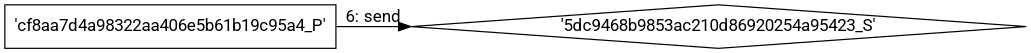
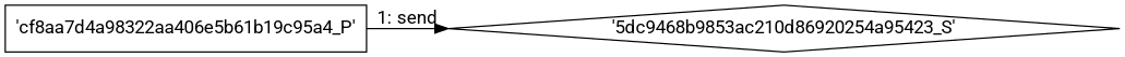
  digraph {
    engine=neato
    fixedsize=false
    fontsize=10
    nodesep=0.3
    rankdir=LR
    ranksep=0
    splines=true
    fontname=Roboto
    node [fontname=Roboto]
    "'5dc9468b9853ac210d86920254a95423_S'" [node_type=Socket shape=diamond]
    "'cf8aa7d4a98322aa406e5b61b19c95a4_P'" [node_type=Process shape=box]
-   "'cf8aa7d4a98322aa406e5b61b19c95a4_P'" -> "'5dc9468b9853ac210d86920254a95423_S'" [label="6: send" fontname=Roboto]
+   "'cf8aa7d4a98322aa406e5b61b19c95a4_P'" -> "'5dc9468b9853ac210d86920254a95423_S'" [label="1: send" fontname=Roboto]
  }
